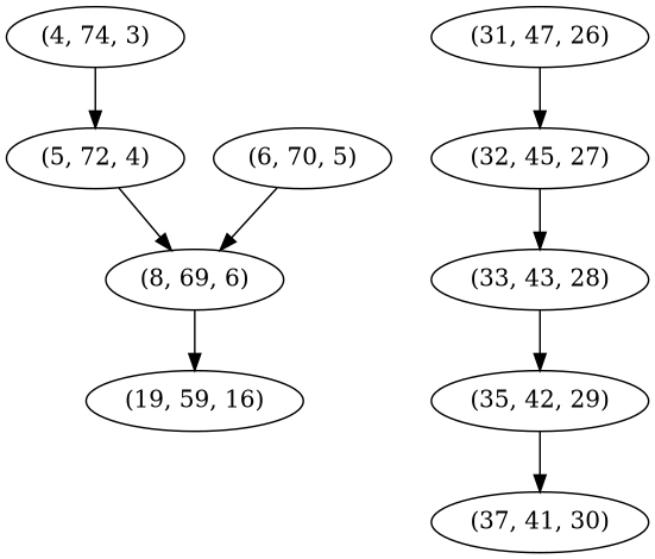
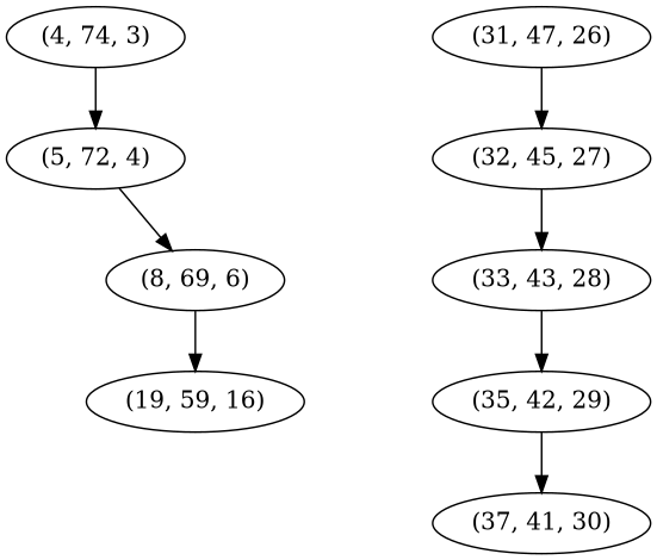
  digraph {
    "(4, 74, 3)"
    "(5, 72, 4)"
    "(8, 69, 6)"
-   "(6, 70, 5)"
    "(19, 59, 16)"
    "(31, 47, 26)"
    "(32, 45, 27)"
    "(33, 43, 28)"
    "(35, 42, 29)"
    "(37, 41, 30)"
    "(4, 74, 3)" -> "(5, 72, 4)"
    "(5, 72, 4)" -> "(8, 69, 6)"
    "(8, 69, 6)" -> "(19, 59, 16)"
-   "(6, 70, 5)" -> "(8, 69, 6)"
    "(31, 47, 26)" -> "(32, 45, 27)"
    "(32, 45, 27)" -> "(33, 43, 28)"
    "(33, 43, 28)" -> "(35, 42, 29)"
    "(35, 42, 29)" -> "(37, 41, 30)"
  }
